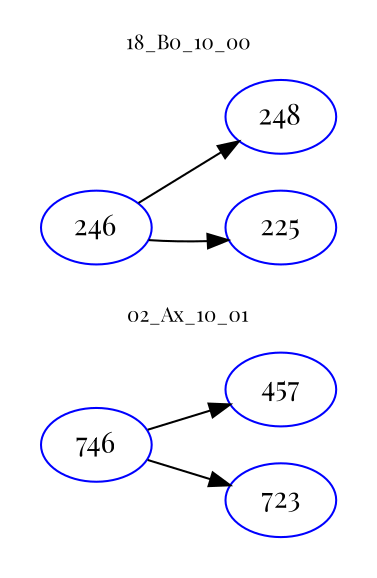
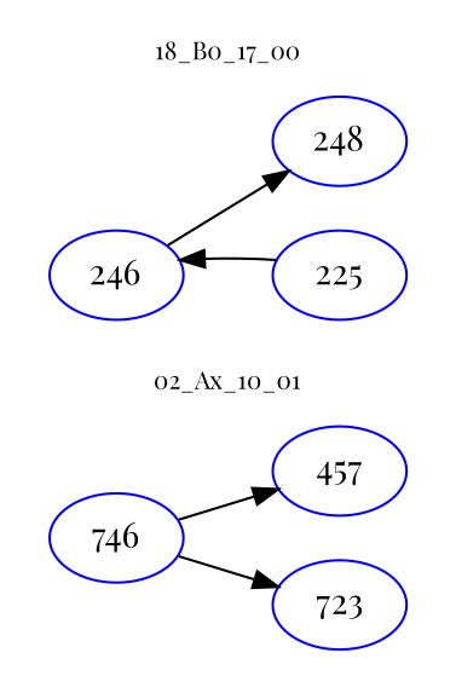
  digraph {
    fontname="Playfair Display"
    rankdir=LR
    node [color=blue fontname="Playfair Display"]
    edge [color=black fontname="Playfair Display"]
    n1 [label=746]
    n2 [label=723]
    n3 [label=457]
    n4 [label=246]
    n5 [label=225]
    n6 [label=248]
    subgraph cluster_1 {
      color=white
      fontsize=10
      label="02_Ax_10_01"
      n1
      n2
      n3
    }
    subgraph cluster_2 {
      color=white
      fontsize=10
-     label="18_B0_10_00"
+     label="18_B0_17_00"
      n4
      n5
      n6
    }
    n1 -> n2
    n1 -> n3
-   n4 -> n5
+   n5 -> n4
    n4 -> n6
  }
